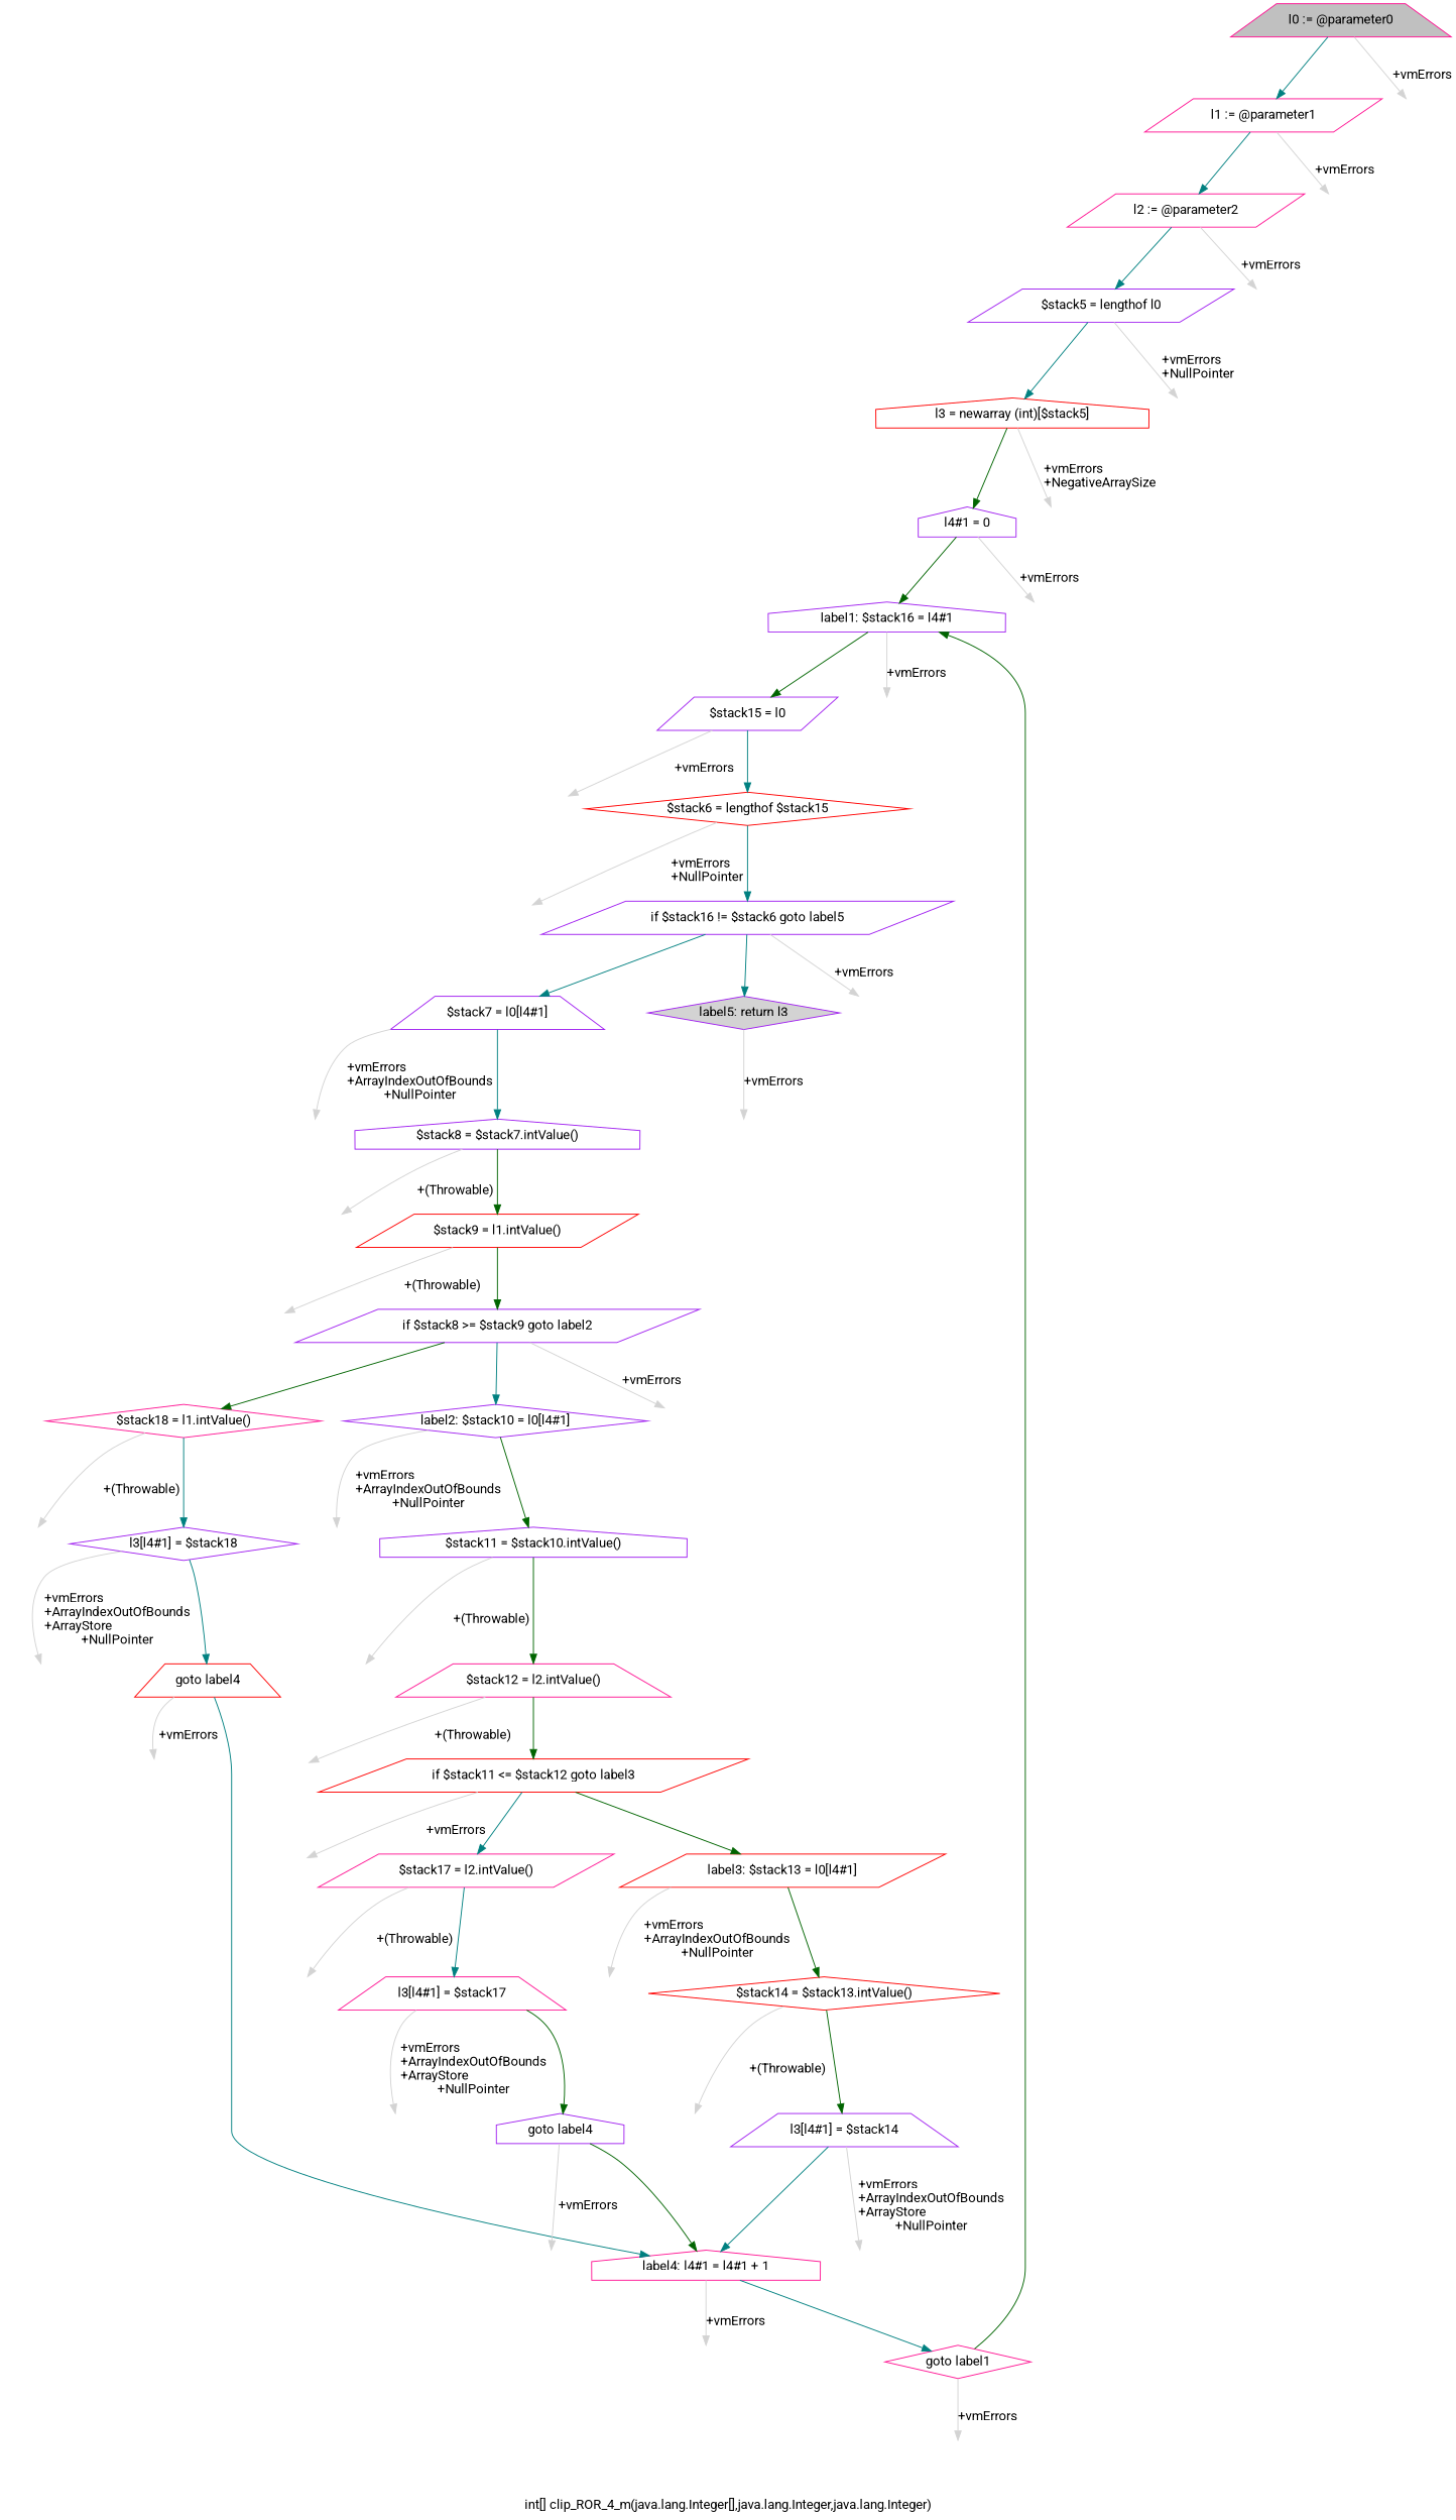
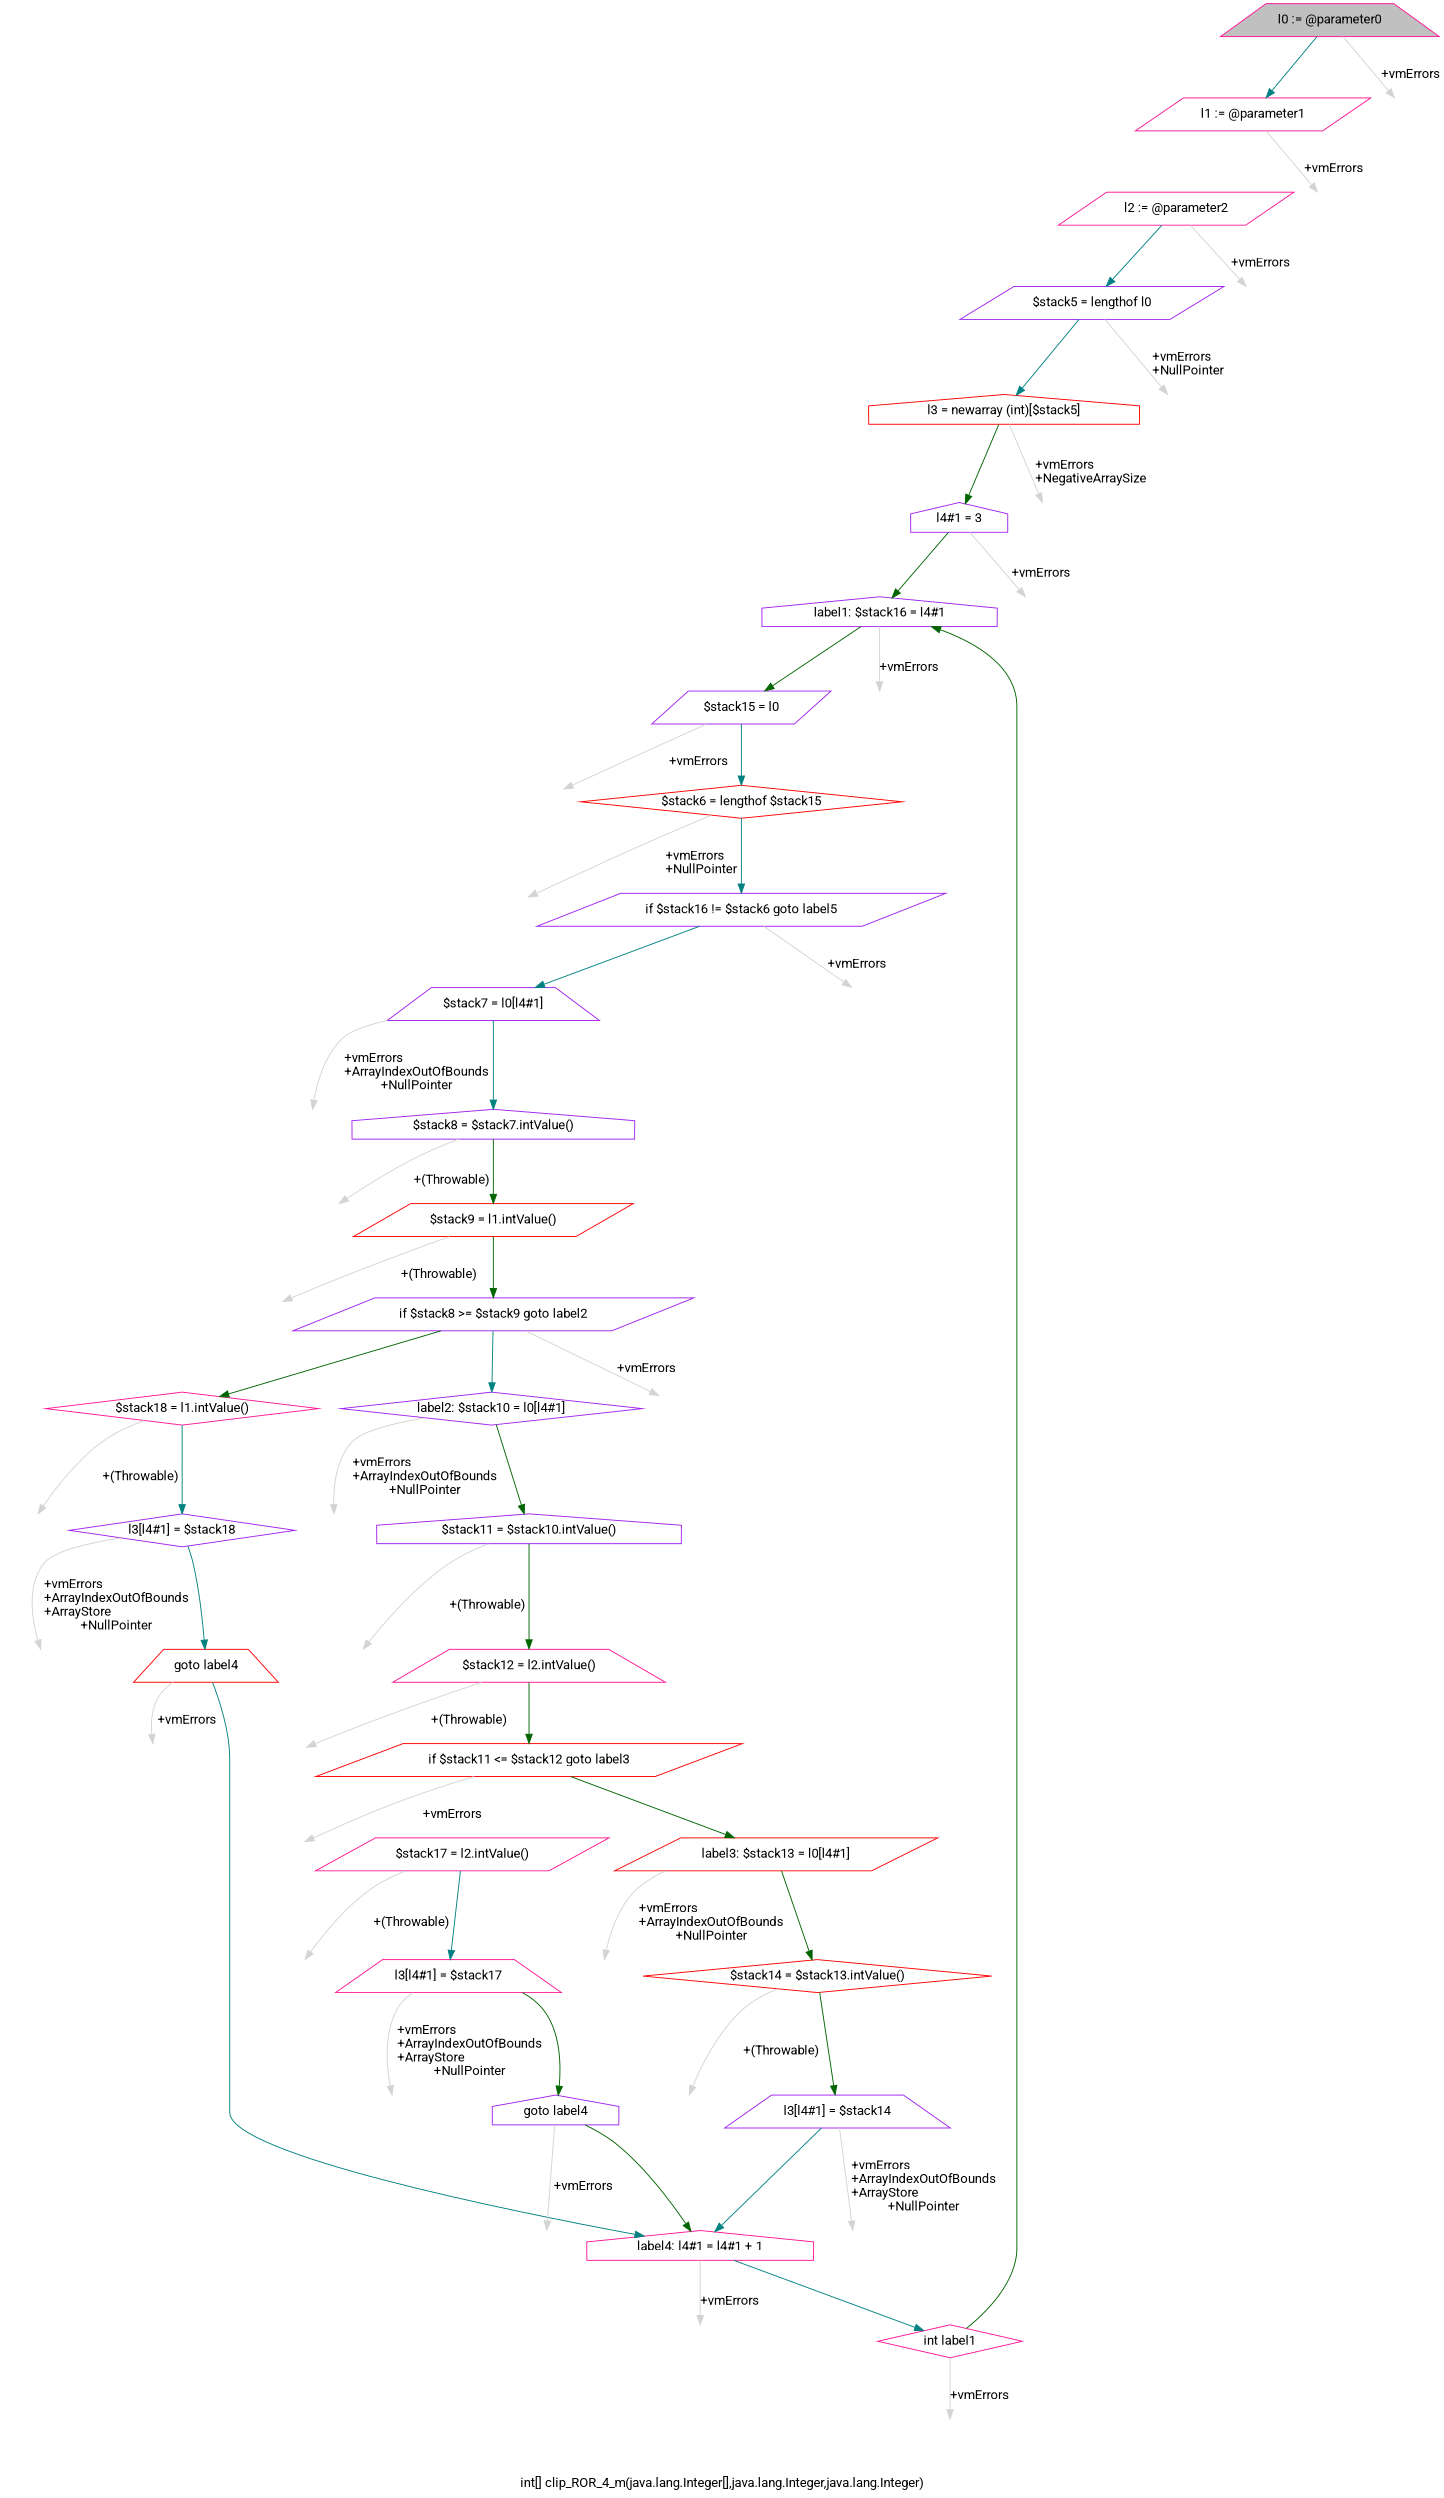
  digraph {
    fontname=Roboto
    label="int[] clip_ROR_4_m(java.lang.Integer[],java.lang.Integer,java.lang.Integer)"
    node [fontname=Roboto shape=box style=invis]
    edge [color=lightgray fontname=Roboto]
    n1 [color=deeppink fillcolor=gray label="l0 := @parameter0" shape=trapezium style=filled]
    n2 [color=deeppink label="l1 := @parameter1" shape=parallelogram style=""]
    n3 [label=Esc]
    n4 [color=deeppink label="l2 := @parameter2" shape=parallelogram style=""]
    n5 [label=Esc]
    n6 [color=purple label="$stack5 = lengthof l0" shape=parallelogram style=""]
    n7 [label=Esc]
    n8 [color=red label="l3 = newarray (int)[$stack5]" shape=house style=""]
    n9 [label=Esc]
-   n10 [color=purple label="l4#1 = 0" shape=house style=""]
+   n10 [color=purple label="l4#1 = 3" shape=house style=""]
    n11 [label=Esc]
    n12 [color=purple label="label1: $stack16 = l4#1" shape=house style=""]
    n13 [label=Esc]
    n14 [color=purple label="$stack15 = l0" shape=parallelogram style=""]
    n15 [label=Esc]
    n16 [color=red label="$stack6 = lengthof $stack15" shape=diamond style=""]
    n17 [label=Esc]
    n18 [color=purple label="if $stack16 != $stack6 goto label5" shape=parallelogram style=""]
    n19 [label=Esc]
    n20 [color=purple label="$stack7 = l0[l4#1]" shape=trapezium style=""]
-   n21 [color=purple fillcolor=lightgray label="label5: return l3" shape=diamond style=filled]
    n22 [label=Esc]
    n23 [color=purple label="$stack8 = $stack7.intValue()" shape=house style=""]
    n24 [label=Esc]
    n25 [label=Esc]
    n26 [color=red label="$stack9 = l1.intValue()" shape=parallelogram style=""]
    n27 [label=Esc]
    n28 [color=purple label="if $stack8 >= $stack9 goto label2" shape=parallelogram style=""]
    n29 [label=Esc]
    n30 [color=deeppink label="$stack18 = l1.intValue()" shape=diamond style=""]
    n31 [color=purple label="label2: $stack10 = l0[l4#1]" shape=diamond style=""]
    n32 [label=Esc]
    n33 [color=purple label="l3[l4#1] = $stack18" shape=diamond style=""]
    n34 [label=Esc]
    n35 [color=purple label="$stack11 = $stack10.intValue()" shape=house style=""]
    n36 [label=Esc]
    n37 [color=red label="goto label4" shape=trapezium style=""]
    n38 [label=Esc]
    n39 [color=deeppink label="$stack12 = l2.intValue()" shape=trapezium style=""]
    n40 [label=Esc]
    n41 [color=deeppink label="label4: l4#1 = l4#1 + 1" shape=house style=""]
    n42 [label=Esc]
-   n43 [color=deeppink label="goto label1" shape=diamond style=""]
+   n43 [color=deeppink label="int label1" shape=diamond style=""]
    n44 [label=Esc]
    n45 [label=Esc]
    n46 [color=red label="if $stack11 <= $stack12 goto label3" shape=parallelogram style=""]
    n47 [label=Esc]
    n48 [color=deeppink label="$stack17 = l2.intValue()" shape=parallelogram style=""]
    n49 [color=red label="label3: $stack13 = l0[l4#1]" shape=parallelogram style=""]
    n50 [label=Esc]
    n51 [color=deeppink label="l3[l4#1] = $stack17" shape=trapezium style=""]
    n52 [label=Esc]
    n53 [color=red label="$stack14 = $stack13.intValue()" shape=diamond style=""]
    n54 [label=Esc]
    n55 [color=purple label="goto label4" shape=house style=""]
    n56 [label=Esc]
    n57 [color=purple label="l3[l4#1] = $stack14" shape=trapezium style=""]
    n58 [label=Esc]
    n59 [label=Esc]
    n60 [label=Esc]
    n1 -> n2 [color=teal]
    n1 -> n3 [label="\l+vmErrors"]
-   n2 -> n4 [color=teal]
    n2 -> n5 [label="\l+vmErrors"]
    n4 -> n6 [color=teal]
    n4 -> n7 [label="\l+vmErrors"]
    n6 -> n8 [color=teal]
    n6 -> n9 [label="\l+vmErrors\l+NullPointer"]
    n8 -> n10 [color=darkgreen]
    n8 -> n11 [label="\l+vmErrors\l+NegativeArraySize"]
    n10 -> n12 [color=darkgreen]
    n10 -> n13 [label="\l+vmErrors"]
    n12 -> n14 [color=darkgreen]
    n12 -> n15 [label="\l+vmErrors"]
    n14 -> n16 [color=teal]
    n14 -> n17 [label="\l+vmErrors"]
    n16 -> n18 [color=teal]
    n16 -> n19 [label="\l+vmErrors\l+NullPointer"]
    n18 -> n20 [color=teal]
-   n18 -> n21 [color=teal]
    n18 -> n22 [label="\l+vmErrors"]
    n20 -> n23 [color=teal]
    n20 -> n24 [label="\l+vmErrors\l+ArrayIndexOutOfBounds\l+NullPointer"]
-   n21 -> n25 [label="\l+vmErrors"]
    n23 -> n26 [color=darkgreen]
    n23 -> n27 [label="\l+(Throwable)"]
    n26 -> n28 [color=darkgreen]
    n26 -> n29 [label="\l+(Throwable)"]
    n28 -> n30 [color=darkgreen]
    n28 -> n31 [color=teal]
    n28 -> n32 [label="\l+vmErrors"]
    n30 -> n33 [color=teal]
    n30 -> n34 [label="\l+(Throwable)"]
    n31 -> n35 [color=darkgreen]
    n31 -> n36 [label="\l+vmErrors\l+ArrayIndexOutOfBounds\l+NullPointer"]
    n33 -> n37 [color=teal]
    n33 -> n38 [label="\l+vmErrors\l+ArrayIndexOutOfBounds\l+ArrayStore\l+NullPointer"]
    n35 -> n39 [color=darkgreen]
    n35 -> n40 [label="\l+(Throwable)"]
    n37 -> n41 [color=teal]
    n37 -> n42 [label="\l+vmErrors"]
    n39 -> n46 [color=darkgreen]
    n39 -> n47 [label="\l+(Throwable)"]
    n41 -> n43 [color=teal]
    n41 -> n44 [label="\l+vmErrors"]
    n43 -> n12 [color=darkgreen]
    n43 -> n45 [label="\l+vmErrors"]
-   n46 -> n48 [color=teal]
    n46 -> n49 [color=darkgreen]
    n46 -> n50 [label="\l+vmErrors"]
    n48 -> n51 [color=teal]
    n48 -> n52 [label="\l+(Throwable)"]
    n49 -> n53 [color=darkgreen]
    n49 -> n54 [label="\l+vmErrors\l+ArrayIndexOutOfBounds\l+NullPointer"]
    n51 -> n55 [color=darkgreen]
    n51 -> n56 [label="\l+vmErrors\l+ArrayIndexOutOfBounds\l+ArrayStore\l+NullPointer"]
    n53 -> n57 [color=darkgreen]
    n53 -> n58 [label="\l+(Throwable)"]
    n55 -> n41 [color=darkgreen]
    n55 -> n59 [label="\l+vmErrors"]
    n57 -> n41 [color=teal]
    n57 -> n60 [label="\l+vmErrors\l+ArrayIndexOutOfBounds\l+ArrayStore\l+NullPointer"]
  }
